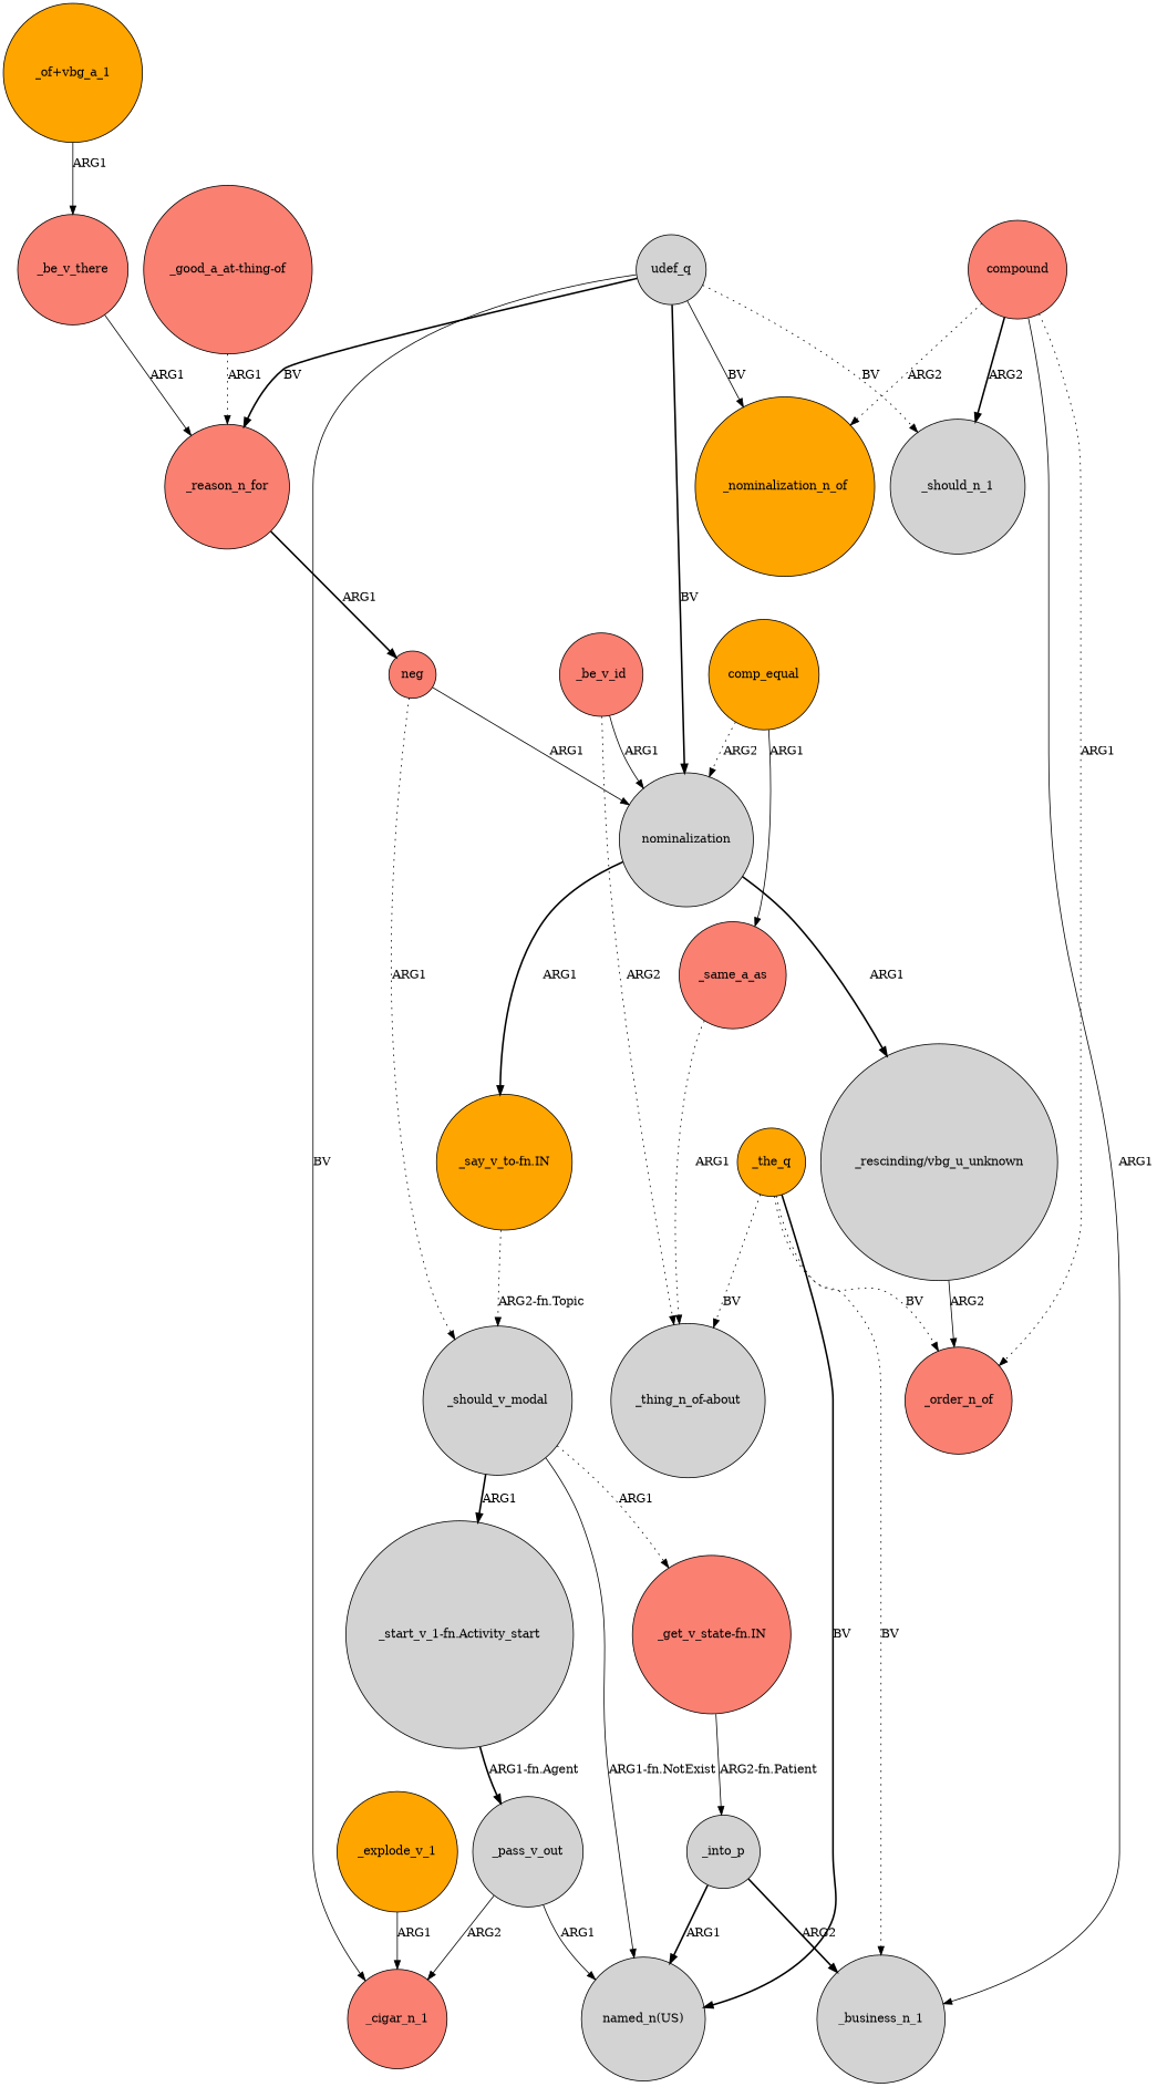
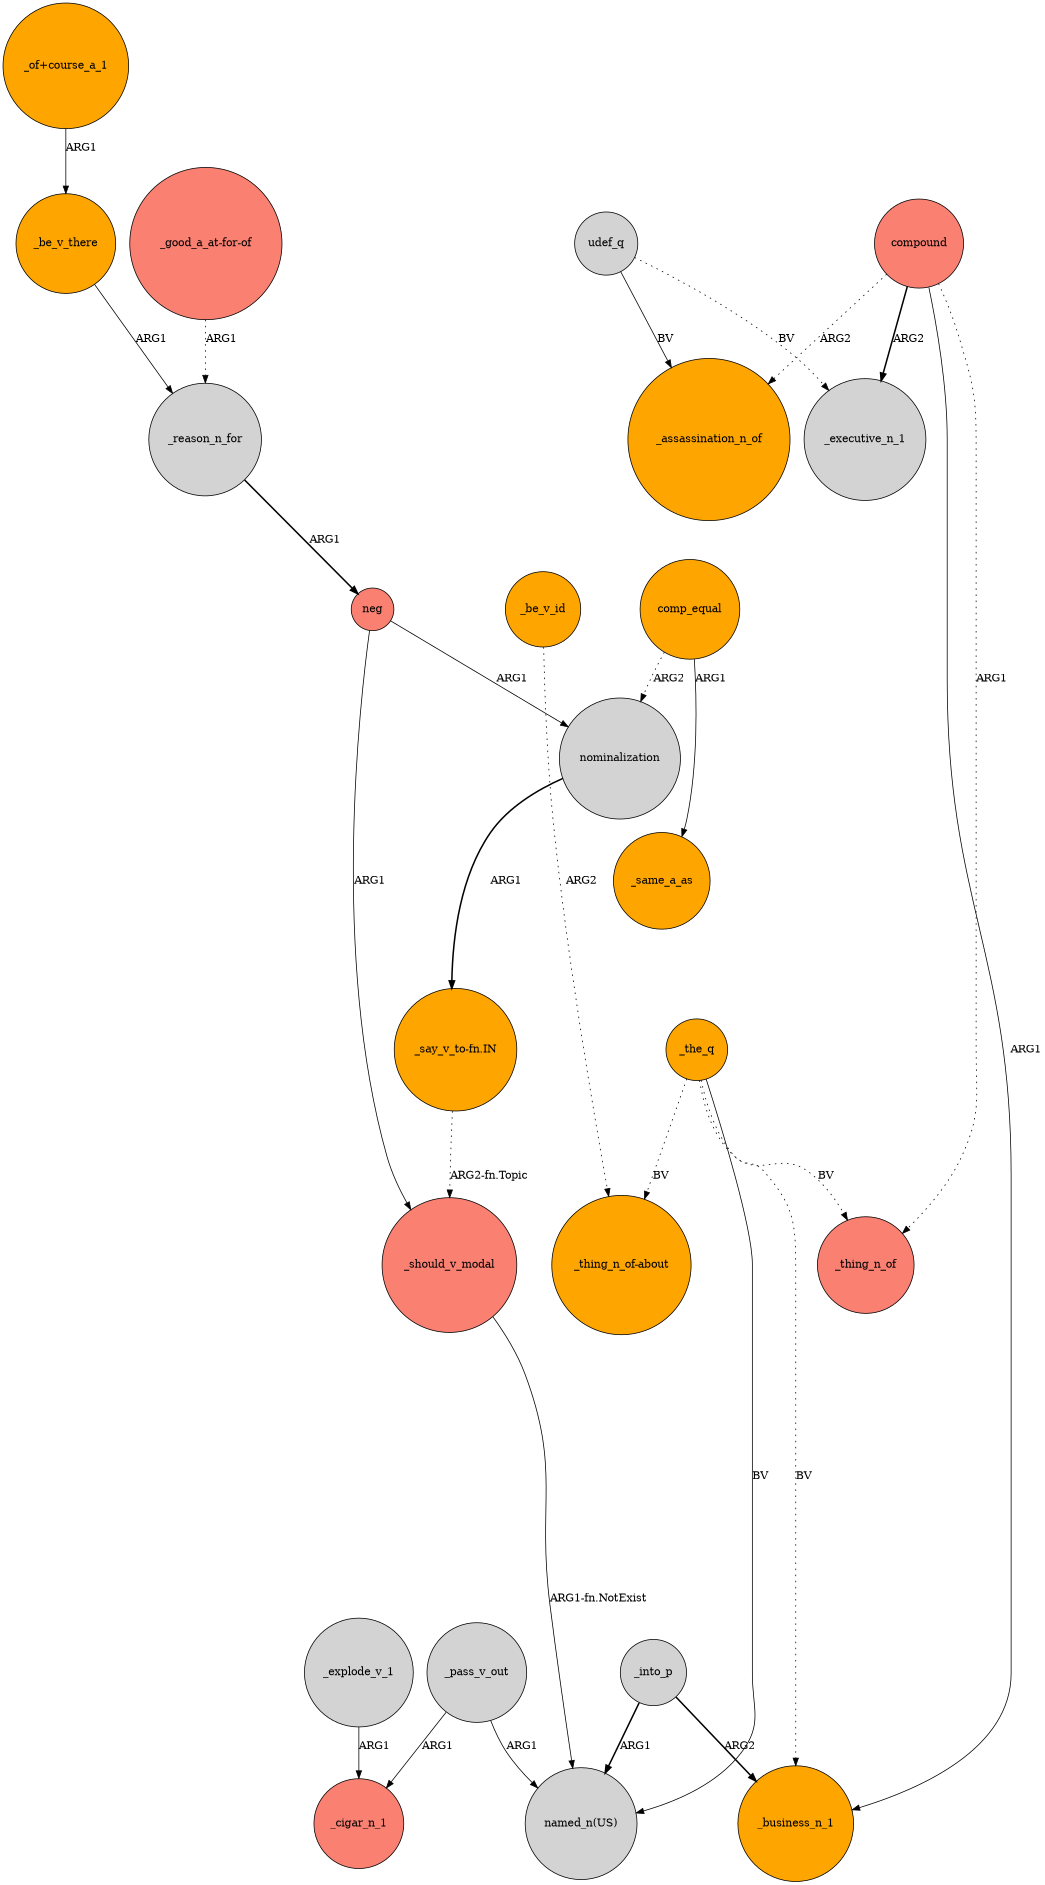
  digraph {
    node [fillcolor=orange shape=circle style=filled]
    edge [style=solid]
    _the_q
-   _business_n_1 [fillcolor=lightgrey]
-   _order_n_of [fillcolor=salmon]
-   "_thing_n_of-about" [fillcolor=lightgrey]
+   _business_n_1
+   _order_n_of [fillcolor=salmon label=_thing_n_of]
+   "_thing_n_of-about"
    "named_n(US)" [fillcolor=lightgrey]
-   _be_v_there [fillcolor=salmon]
-   _reason_n_for [fillcolor=salmon]
+   _be_v_there
+   _reason_n_for [fillcolor=lightgrey]
    neg [fillcolor=salmon]
    nominalization [fillcolor=lightgrey]
-   _should_v_modal [fillcolor=lightgrey]
+   _should_v_modal [fillcolor=salmon]
    udef_q [fillcolor=lightgrey]
-   _executive_n_1 [fillcolor=lightgrey label=_should_n_1]
+   _executive_n_1 [fillcolor=lightgrey]
    _cigar_n_1 [fillcolor=salmon]
-   _assassination_n_of [label=_nominalization_n_of]
-   "_rescinding/vbg_u_unknown" [fillcolor=lightgrey]
+   _assassination_n_of
    "_say_v_to-fn.IN"
-   "_start_v_1-fn.Activity_start" [fillcolor=lightgrey]
-   "_get_v_state-fn.IN" [fillcolor=salmon]
-   _be_v_id [fillcolor=salmon]
+   _be_v_id
    _pass_v_out [fillcolor=lightgrey]
    _into_p [fillcolor=lightgrey]
-   "_of+course_a_1" [label="_of+vbg_a_1"]
-   _explode_v_1
-   "_good_a_at-for-of" [fillcolor=salmon label="_good_a_at-thing-of"]
+   "_of+course_a_1"
+   _explode_v_1 [fillcolor=lightgrey]
+   "_good_a_at-for-of" [fillcolor=salmon]
    comp_equal
-   _same_a_as [fillcolor=salmon]
+   _same_a_as
    compound [fillcolor=salmon]
    _the_q -> _business_n_1 [label=BV style=dotted]
    _the_q -> _order_n_of [label=BV style=dotted]
    _the_q -> "_thing_n_of-about" [label=BV style=dotted]
-   _the_q -> "named_n(US)" [label=BV style=bold]
+   _the_q -> "named_n(US)" [label=BV]
    _be_v_there -> _reason_n_for [label=ARG1]
    _reason_n_for -> neg [label=ARG1 style=bold]
    neg -> nominalization [label=ARG1]
-   neg -> _should_v_modal [label=ARG1 style=dotted]
-   nominalization -> "_rescinding/vbg_u_unknown" [label=ARG1 style=bold]
+   neg -> _should_v_modal [label=ARG1]
    nominalization -> "_say_v_to-fn.IN" [label=ARG1 style=bold]
    _should_v_modal -> "named_n(US)" [label="ARG1-fn.NotExist"]
-   _should_v_modal -> "_start_v_1-fn.Activity_start" [label=ARG1 style=bold]
-   _should_v_modal -> "_get_v_state-fn.IN" [label=ARG1 style=dotted]
-   udef_q -> _reason_n_for [label=BV style=bold]
-   udef_q -> nominalization [label=BV style=bold]
    udef_q -> _executive_n_1 [label=BV style=dotted]
-   udef_q -> _cigar_n_1 [label=BV]
    udef_q -> _assassination_n_of [label=BV]
-   "_rescinding/vbg_u_unknown" -> _order_n_of [label=ARG2]
    "_say_v_to-fn.IN" -> _should_v_modal [label="ARG2-fn.Topic" style=dotted]
-   "_start_v_1-fn.Activity_start" -> _pass_v_out [label="ARG1-fn.Agent" style=bold]
-   "_get_v_state-fn.IN" -> _into_p [label="ARG2-fn.Patient"]
    _be_v_id -> "_thing_n_of-about" [label=ARG2 style=dotted]
-   _be_v_id -> nominalization [label=ARG1]
    _pass_v_out -> "named_n(US)" [label=ARG1]
-   _pass_v_out -> _cigar_n_1 [label=ARG2]
+   _pass_v_out -> _cigar_n_1 [label=ARG1]
    _into_p -> _business_n_1 [label=ARG2 style=bold]
    _into_p -> "named_n(US)" [label=ARG1 style=bold]
    "_of+course_a_1" -> _be_v_there [label=ARG1]
    _explode_v_1 -> _cigar_n_1 [label=ARG1]
    "_good_a_at-for-of" -> _reason_n_for [label=ARG1 style=dotted]
    comp_equal -> nominalization [label=ARG2 style=dotted]
    comp_equal -> _same_a_as [label=ARG1]
-   _same_a_as -> "_thing_n_of-about" [label=ARG1 style=dotted]
    compound -> _business_n_1 [label=ARG1]
    compound -> _order_n_of [label=ARG1 style=dotted]
    compound -> _executive_n_1 [label=ARG2 style=bold]
    compound -> _assassination_n_of [label=ARG2 style=dotted]
  }
